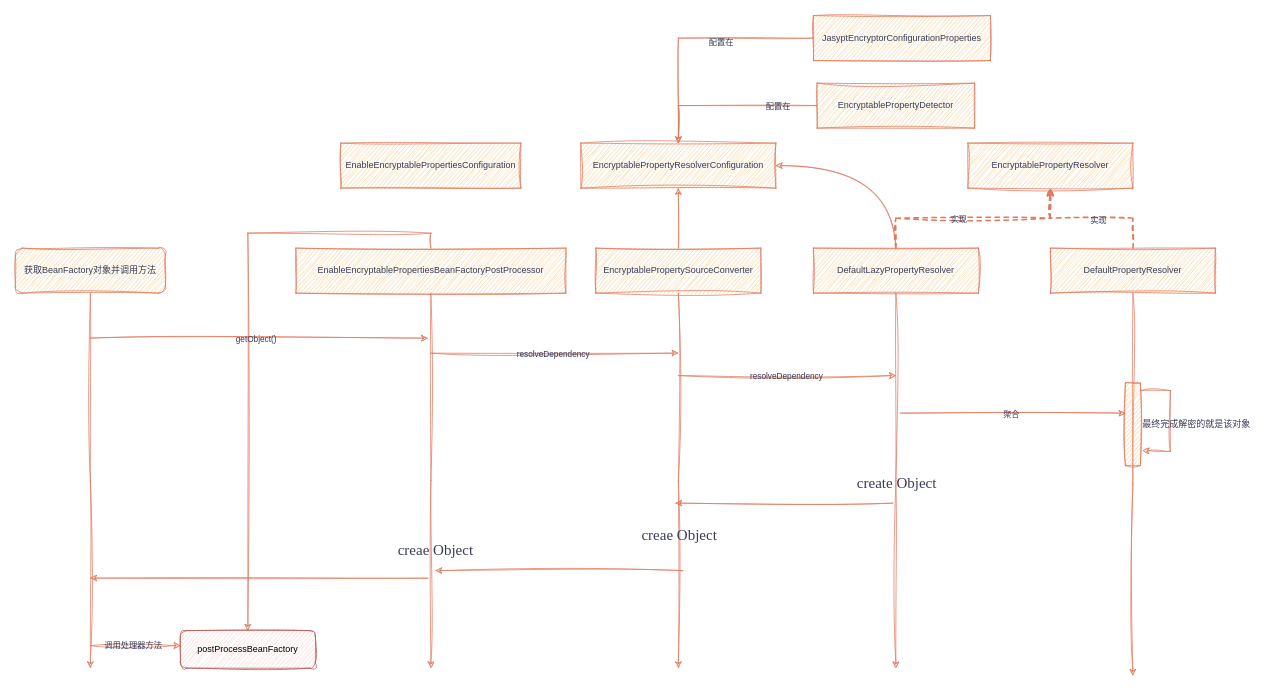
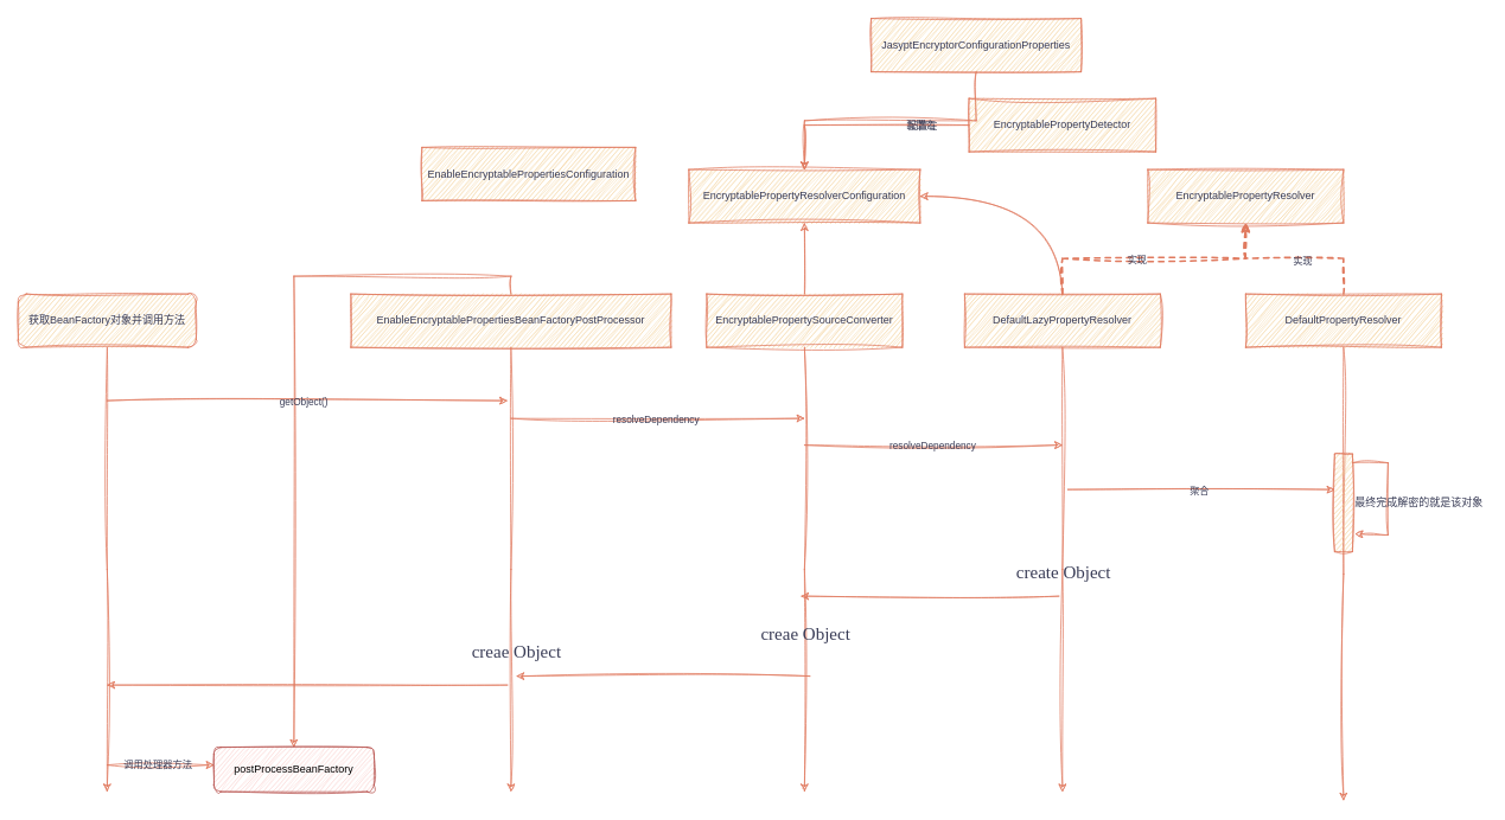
  <mxCell id="0" />
  <mxCell id="1" parent="0" />
  <mxCell id="2" style="edgeStyle=orthogonalEdgeStyle;rounded=0;hachureGap=4;orthogonalLoop=1;jettySize=auto;html=1;strokeColor=#E07A5F;fontFamily=Architects Daughter;fontSource=https%3A%2F%2Ffonts.googleapis.com%2Fcss%3Ffamily%3DArchitects%2BDaughter;fontSize=16;fontColor=default;fillColor=#F2CC8F;sketch=1;curveFitting=1;jiggle=2;labelBackgroundColor=none;" edge="1" parent="1" source="40"><mxGeometry relative="1" as="geometry"><mxPoint x="1510" y="900" as="targetPoint" /></mxGeometry></mxCell>
  <mxCell id="3" style="edgeStyle=orthogonalEdgeStyle;rounded=0;orthogonalLoop=1;jettySize=auto;html=1;labelBackgroundColor=none;strokeColor=#E07A5F;fontColor=default;sketch=1;curveFitting=1;jiggle=2;" edge="1" parent="1" source="17"><mxGeometry relative="1" as="geometry"><mxPoint x="1194" y="890" as="targetPoint" /></mxGeometry></mxCell>
  <mxCell id="4" value="create Object" style="edgeLabel;html=1;align=center;verticalAlign=middle;resizable=0;points=[];fontSize=20;fontFamily=Architects Daughter;fontColor=#393C56;labelBackgroundColor=none;sketch=1;curveFitting=1;jiggle=2;" vertex="1" connectable="0" parent="3"><mxGeometry x="0.225" y="2" relative="1" as="geometry"><mxPoint x="-2" y="-55" as="offset" /></mxGeometry></mxCell>
- <mxCell id="5" value="EnableEncryptablePropertiesConfiguration" style="rounded=0;whiteSpace=wrap;html=1;labelBackgroundColor=none;fillColor=#F2CC8F;strokeColor=#E07A5F;sketch=1;curveFitting=1;jiggle=2;fontColor=#393C56;" vertex="1" parent="1"><mxGeometry x="454" y="190" width="240" height="60" as="geometry" /></mxCell>
+ <mxCell id="5" value="EnableEncryptablePropertiesConfiguration" style="rounded=0;whiteSpace=wrap;html=1;labelBackgroundColor=none;fillColor=#F2CC8F;strokeColor=#E07A5F;sketch=1;curveFitting=1;jiggle=2;fontColor=#393C56;" vertex="1" parent="1"><mxGeometry x="474" y="165" width="240" height="60" as="geometry" /></mxCell>
  <mxCell id="6" style="edgeStyle=orthogonalEdgeStyle;rounded=0;orthogonalLoop=1;jettySize=auto;html=1;labelBackgroundColor=none;strokeColor=#E07A5F;fontColor=default;sketch=1;curveFitting=1;jiggle=2;" edge="1" parent="1" source="8"><mxGeometry relative="1" as="geometry"><mxPoint x="574" y="890" as="targetPoint" /></mxGeometry></mxCell>
  <mxCell id="7" style="edgeStyle=orthogonalEdgeStyle;rounded=0;orthogonalLoop=1;jettySize=auto;html=1;exitX=0.5;exitY=0;exitDx=0;exitDy=0;labelBackgroundColor=none;strokeColor=#E07A5F;fontColor=default;sketch=1;curveFitting=1;jiggle=2;" edge="1" parent="1" source="8" target="47"><mxGeometry relative="1" as="geometry" /></mxCell>
  <mxCell id="8" value="EnableEncryptablePropertiesBeanFactoryPostProcessor" style="rounded=0;whiteSpace=wrap;html=1;labelBackgroundColor=none;fillColor=#F2CC8F;strokeColor=#E07A5F;fontColor=#393C56;sketch=1;curveFitting=1;jiggle=2;" vertex="1" parent="1"><mxGeometry x="394" y="330" width="360" height="60" as="geometry" /></mxCell>
  <mxCell id="9" style="edgeStyle=orthogonalEdgeStyle;rounded=0;orthogonalLoop=1;jettySize=auto;html=1;labelBackgroundColor=none;strokeColor=#E07A5F;fontColor=default;sketch=1;curveFitting=1;jiggle=2;" edge="1" parent="1" source="12"><mxGeometry relative="1" as="geometry"><mxPoint x="904" y="890" as="targetPoint" /></mxGeometry></mxCell>
  <mxCell id="10" value="creae Object" style="edgeLabel;html=1;align=center;verticalAlign=middle;resizable=0;points=[];fontSize=20;fontFamily=Architects Daughter;fontColor=#393C56;labelBackgroundColor=none;sketch=1;curveFitting=1;jiggle=2;" vertex="1" connectable="0" parent="9"><mxGeometry x="0.383" y="1" relative="1" as="geometry"><mxPoint x="-1" y="-25" as="offset" /></mxGeometry></mxCell>
  <mxCell id="11" style="edgeStyle=orthogonalEdgeStyle;rounded=0;orthogonalLoop=1;jettySize=auto;html=1;exitX=0.5;exitY=0;exitDx=0;exitDy=0;entryX=0.5;entryY=1;entryDx=0;entryDy=0;labelBackgroundColor=none;strokeColor=#E07A5F;fontColor=default;sketch=1;curveFitting=1;jiggle=2;" edge="1" parent="1" source="12" target="13"><mxGeometry relative="1" as="geometry" /></mxCell>
  <mxCell id="12" value="EncryptablePropertySourceConverter" style="rounded=0;whiteSpace=wrap;html=1;labelBackgroundColor=none;fillColor=#F2CC8F;strokeColor=#E07A5F;fontColor=#393C56;sketch=1;curveFitting=1;jiggle=2;" vertex="1" parent="1"><mxGeometry x="794" y="330" width="220" height="60" as="geometry" /></mxCell>
  <mxCell id="13" value="EncryptablePropertyResolverConfiguration" style="rounded=0;whiteSpace=wrap;html=1;labelBackgroundColor=none;fillColor=#F2CC8F;strokeColor=#E07A5F;sketch=1;curveFitting=1;jiggle=2;fontColor=#393C56;" vertex="1" parent="1"><mxGeometry x="774" y="190" width="260" height="60" as="geometry" /></mxCell>
  <mxCell id="14" style="edgeStyle=orthogonalEdgeStyle;rounded=0;orthogonalLoop=1;jettySize=auto;html=1;entryX=1;entryY=0.5;entryDx=0;entryDy=0;exitX=0.5;exitY=0;exitDx=0;exitDy=0;curved=1;labelBackgroundColor=none;strokeColor=#E07A5F;fontColor=default;sketch=1;curveFitting=1;jiggle=2;" edge="1" parent="1" source="17" target="13"><mxGeometry relative="1" as="geometry" /></mxCell>
  <mxCell id="15" style="edgeStyle=orthogonalEdgeStyle;rounded=0;orthogonalLoop=1;jettySize=auto;html=1;entryX=0.5;entryY=1;entryDx=0;entryDy=0;fillColor=#F2CC8F;strokeColor=#E07A5F;dashed=1;strokeWidth=2;sketch=1;curveFitting=1;jiggle=2;labelBackgroundColor=none;fontColor=default;" edge="1" parent="1" source="17" target="46"><mxGeometry relative="1" as="geometry"><Array as="points"><mxPoint x="1194" y="290" /><mxPoint x="1400" y="290" /></Array></mxGeometry></mxCell>
  <mxCell id="16" value="实现" style="edgeLabel;html=1;align=center;verticalAlign=middle;resizable=0;points=[];sketch=1;curveFitting=1;jiggle=2;labelBackgroundColor=none;fontColor=#393C56;" vertex="1" connectable="0" parent="15"><mxGeometry x="-0.14" relative="1" as="geometry"><mxPoint as="offset" /></mxGeometry></mxCell>
  <mxCell id="17" value="DefaultLazyPropertyResolver" style="rounded=0;whiteSpace=wrap;html=1;labelBackgroundColor=none;fillColor=#F2CC8F;strokeColor=#E07A5F;fontColor=#393C56;sketch=1;curveFitting=1;jiggle=2;" vertex="1" parent="1"><mxGeometry x="1084" y="330" width="220" height="60" as="geometry" /></mxCell>
  <mxCell id="18" style="edgeStyle=orthogonalEdgeStyle;rounded=0;orthogonalLoop=1;jettySize=auto;html=1;labelBackgroundColor=none;strokeColor=#E07A5F;fontColor=default;sketch=1;curveFitting=1;jiggle=2;" edge="1" parent="1" source="19"><mxGeometry relative="1" as="geometry"><mxPoint x="120" y="890" as="targetPoint" /></mxGeometry></mxCell>
  <mxCell id="19" value="获取BeanFactory对象并调用方法" style="rounded=1;whiteSpace=wrap;html=1;labelBackgroundColor=none;fillColor=#F2CC8F;strokeColor=#E07A5F;fontColor=#393C56;sketch=1;curveFitting=1;jiggle=2;" vertex="1" parent="1"><mxGeometry x="20" y="330" width="200" height="60" as="geometry" /></mxCell>
  <mxCell id="20" value="" style="endArrow=classic;html=1;rounded=0;labelBackgroundColor=none;strokeColor=#E07A5F;fontColor=default;sketch=1;curveFitting=1;jiggle=2;" edge="1" parent="1"><mxGeometry width="50" height="50" relative="1" as="geometry"><mxPoint x="120" y="450" as="sourcePoint" /><mxPoint x="570" y="450" as="targetPoint" /></mxGeometry></mxCell>
  <mxCell id="21" value="getObject()" style="edgeLabel;html=1;align=center;verticalAlign=middle;resizable=0;points=[];labelBackgroundColor=none;fontColor=#393C56;sketch=1;curveFitting=1;jiggle=2;" vertex="1" connectable="0" parent="20"><mxGeometry x="-0.017" relative="1" as="geometry"><mxPoint x="-1" as="offset" /></mxGeometry></mxCell>
  <mxCell id="22" value="" style="endArrow=classic;html=1;rounded=0;labelBackgroundColor=none;strokeColor=#E07A5F;fontColor=default;sketch=1;curveFitting=1;jiggle=2;" edge="1" parent="1"><mxGeometry width="50" height="50" relative="1" as="geometry"><mxPoint x="574" y="470" as="sourcePoint" /><mxPoint x="904" y="470" as="targetPoint" /></mxGeometry></mxCell>
  <mxCell id="23" value="resolveDependency" style="edgeLabel;html=1;align=center;verticalAlign=middle;resizable=0;points=[];labelBackgroundColor=none;fontColor=#393C56;sketch=1;curveFitting=1;jiggle=2;" vertex="1" connectable="0" parent="22"><mxGeometry x="-0.017" relative="1" as="geometry"><mxPoint as="offset" /></mxGeometry></mxCell>
  <mxCell id="24" value="" style="endArrow=classic;html=1;rounded=0;labelBackgroundColor=none;strokeColor=#E07A5F;fontColor=default;sketch=1;curveFitting=1;jiggle=2;" edge="1" parent="1"><mxGeometry width="50" height="50" relative="1" as="geometry"><mxPoint x="904" y="500" as="sourcePoint" /><mxPoint x="1194" y="500" as="targetPoint" /></mxGeometry></mxCell>
  <mxCell id="25" value="&lt;div style=&quot;&quot; data-line=&quot;true&quot; data-line-index=&quot;0&quot; data-zone-id=&quot;0&quot;&gt;resolveDependency&lt;/div&gt;" style="edgeLabel;html=1;align=center;verticalAlign=middle;resizable=0;points=[];labelBackgroundColor=none;fontColor=#393C56;sketch=1;curveFitting=1;jiggle=2;" vertex="1" connectable="0" parent="24"><mxGeometry x="-0.017" relative="1" as="geometry"><mxPoint as="offset" /></mxGeometry></mxCell>
  <mxCell id="26" style="edgeStyle=orthogonalEdgeStyle;rounded=0;hachureGap=4;orthogonalLoop=1;jettySize=auto;html=1;entryX=0.5;entryY=0;entryDx=0;entryDy=0;strokeColor=#E07A5F;fontFamily=Architects Daughter;fontSource=https%3A%2F%2Ffonts.googleapis.com%2Fcss%3Ffamily%3DArchitects%2BDaughter;fontSize=16;fontColor=default;fillColor=#F2CC8F;labelBackgroundColor=none;sketch=1;curveFitting=1;jiggle=2;" edge="1" parent="1" source="28" target="13"><mxGeometry relative="1" as="geometry" /></mxCell>
  <mxCell id="27" value="配置在" style="edgeLabel;html=1;align=center;verticalAlign=middle;resizable=0;points=[];sketch=1;curveFitting=1;jiggle=2;labelBackgroundColor=none;fontColor=#393C56;" vertex="1" connectable="0" parent="26"><mxGeometry x="-0.222" y="4" relative="1" as="geometry"><mxPoint as="offset" /></mxGeometry></mxCell>
- <mxCell id="28" value="&lt;div style=&quot;&quot; data-line=&quot;true&quot; data-line-index=&quot;0&quot; data-zone-id=&quot;0&quot;&gt;JasyptEncryptorConfigurationProperties&lt;/div&gt;" style="rounded=0;whiteSpace=wrap;html=1;labelBackgroundColor=none;fillColor=#F2CC8F;strokeColor=#E07A5F;sketch=1;curveFitting=1;jiggle=2;fontColor=#393C56;" vertex="1" parent="1"><mxGeometry x="1084" y="20" width="236" height="60" as="geometry" /></mxCell>
+ <mxCell id="28" value="&lt;div style=&quot;&quot; data-line=&quot;true&quot; data-line-index=&quot;0&quot; data-zone-id=&quot;0&quot;&gt;JasyptEncryptorConfigurationProperties&lt;/div&gt;" style="rounded=0;whiteSpace=wrap;html=1;labelBackgroundColor=none;fillColor=#F2CC8F;strokeColor=#E07A5F;sketch=1;curveFitting=1;jiggle=2;fontColor=#393C56;" vertex="1" parent="1"><mxGeometry x="979" y="20" width="236" height="60" as="geometry" /></mxCell>
  <mxCell id="29" style="edgeStyle=orthogonalEdgeStyle;rounded=0;hachureGap=4;orthogonalLoop=1;jettySize=auto;html=1;strokeColor=#E07A5F;fontFamily=Architects Daughter;fontSource=https%3A%2F%2Ffonts.googleapis.com%2Fcss%3Ffamily%3DArchitects%2BDaughter;fontSize=16;fontColor=default;fillColor=#F2CC8F;labelBackgroundColor=none;sketch=1;curveFitting=1;jiggle=2;" edge="1" parent="1" source="31" target="13"><mxGeometry relative="1" as="geometry" /></mxCell>
  <mxCell id="30" value="配置在" style="edgeLabel;html=1;align=center;verticalAlign=middle;resizable=0;points=[];sketch=1;curveFitting=1;jiggle=2;labelBackgroundColor=none;fontColor=#393C56;" vertex="1" connectable="0" parent="29"><mxGeometry x="-0.548" relative="1" as="geometry"><mxPoint as="offset" /></mxGeometry></mxCell>
  <mxCell id="31" value="&lt;div style=&quot;&quot; data-line=&quot;true&quot; data-line-index=&quot;0&quot; data-zone-id=&quot;0&quot;&gt;&lt;div style=&quot;&quot; data-line=&quot;true&quot; data-line-index=&quot;0&quot; data-zone-id=&quot;0&quot;&gt;EncryptablePropertyDetector&lt;/div&gt;&lt;/div&gt;" style="rounded=0;whiteSpace=wrap;html=1;labelBackgroundColor=none;fillColor=#F2CC8F;strokeColor=#E07A5F;sketch=1;curveFitting=1;jiggle=2;fontColor=#393C56;" vertex="1" parent="1"><mxGeometry x="1089" y="110" width="210" height="60" as="geometry" /></mxCell>
  <mxCell id="32" value="" style="endArrow=classic;html=1;rounded=0;hachureGap=4;strokeColor=#E07A5F;fontFamily=Architects Daughter;fontSource=https%3A%2F%2Ffonts.googleapis.com%2Fcss%3Ffamily%3DArchitects%2BDaughter;fontSize=16;fontColor=default;fillColor=#F2CC8F;labelBackgroundColor=none;sketch=1;curveFitting=1;jiggle=2;" edge="1" parent="1"><mxGeometry width="50" height="50" relative="1" as="geometry"><mxPoint x="1190" y="670" as="sourcePoint" /><mxPoint x="900" y="670" as="targetPoint" /></mxGeometry></mxCell>
  <mxCell id="33" value="" style="endArrow=classic;html=1;rounded=0;hachureGap=4;strokeColor=#E07A5F;fontFamily=Architects Daughter;fontSource=https%3A%2F%2Ffonts.googleapis.com%2Fcss%3Ffamily%3DArchitects%2BDaughter;fontSize=16;fontColor=default;fillColor=#F2CC8F;labelBackgroundColor=none;sketch=1;curveFitting=1;jiggle=2;" edge="1" parent="1"><mxGeometry width="50" height="50" relative="1" as="geometry"><mxPoint x="910" y="760" as="sourcePoint" /><mxPoint x="580" y="760" as="targetPoint" /></mxGeometry></mxCell>
  <mxCell id="34" value="creae Object" style="edgeLabel;html=1;align=center;verticalAlign=middle;resizable=0;points=[];fontSize=20;fontFamily=Architects Daughter;fontColor=#393C56;labelBackgroundColor=none;sketch=1;curveFitting=1;jiggle=2;" vertex="1" connectable="0" parent="1"><mxGeometry x="579.998" y="730.002" as="geometry" /></mxCell>
  <mxCell id="35" value="" style="endArrow=classic;html=1;rounded=0;hachureGap=4;strokeColor=#E07A5F;fontFamily=Architects Daughter;fontSource=https%3A%2F%2Ffonts.googleapis.com%2Fcss%3Ffamily%3DArchitects%2BDaughter;fontSize=16;fontColor=default;fillColor=#F2CC8F;labelBackgroundColor=none;sketch=1;curveFitting=1;jiggle=2;" edge="1" parent="1"><mxGeometry width="50" height="50" relative="1" as="geometry"><mxPoint x="570" y="770" as="sourcePoint" /><mxPoint x="120" y="770" as="targetPoint" /></mxGeometry></mxCell>
  <mxCell id="36" value="" style="endArrow=classic;html=1;rounded=0;hachureGap=4;strokeColor=#E07A5F;fontFamily=Architects Daughter;fontSource=https%3A%2F%2Ffonts.googleapis.com%2Fcss%3Ffamily%3DArchitects%2BDaughter;fontSize=16;fontColor=default;fillColor=#F2CC8F;labelBackgroundColor=none;sketch=1;curveFitting=1;jiggle=2;" edge="1" parent="1"><mxGeometry width="50" height="50" relative="1" as="geometry"><mxPoint x="120" y="860" as="sourcePoint" /><mxPoint x="240" y="860" as="targetPoint" /></mxGeometry></mxCell>
  <mxCell id="37" value="调用处理器方法" style="edgeLabel;html=1;align=center;verticalAlign=middle;resizable=0;points=[];sketch=1;curveFitting=1;jiggle=2;labelBackgroundColor=none;fontColor=#393C56;" vertex="1" connectable="0" parent="36"><mxGeometry x="-0.067" y="1" relative="1" as="geometry"><mxPoint as="offset" /></mxGeometry></mxCell>
  <mxCell id="38" style="edgeStyle=orthogonalEdgeStyle;rounded=0;orthogonalLoop=1;jettySize=auto;html=1;entryX=0.5;entryY=1;entryDx=0;entryDy=0;fillColor=#F2CC8F;strokeColor=#E07A5F;dashed=1;strokeWidth=2;sketch=1;curveFitting=1;jiggle=2;labelBackgroundColor=none;fontColor=default;" edge="1" parent="1" source="40" target="46"><mxGeometry relative="1" as="geometry" /></mxCell>
  <mxCell id="39" value="实现" style="edgeLabel;html=1;align=center;verticalAlign=middle;resizable=0;points=[];sketch=1;curveFitting=1;jiggle=2;labelBackgroundColor=none;fontColor=#393C56;" vertex="1" connectable="0" parent="38"><mxGeometry x="-0.084" y="2" relative="1" as="geometry"><mxPoint as="offset" /></mxGeometry></mxCell>
  <mxCell id="40" value="DefaultPropertyResolver" style="rounded=0;whiteSpace=wrap;html=1;labelBackgroundColor=none;fillColor=#F2CC8F;strokeColor=#E07A5F;fontColor=#393C56;sketch=1;curveFitting=1;jiggle=2;" vertex="1" parent="1"><mxGeometry x="1400" y="330" width="220" height="60" as="geometry" /></mxCell>
  <mxCell id="41" value="" style="endArrow=classic;html=1;rounded=0;labelBackgroundColor=none;strokeColor=#E07A5F;fontColor=default;sketch=1;curveFitting=1;jiggle=2;" edge="1" parent="1"><mxGeometry width="50" height="50" relative="1" as="geometry"><mxPoint x="1200" y="550" as="sourcePoint" /><mxPoint x="1500" y="550" as="targetPoint" /></mxGeometry></mxCell>
  <mxCell id="42" value="&lt;div style=&quot;&quot; data-line=&quot;true&quot; data-line-index=&quot;0&quot; data-zone-id=&quot;0&quot;&gt;聚合&lt;/div&gt;" style="edgeLabel;html=1;align=center;verticalAlign=middle;resizable=0;points=[];labelBackgroundColor=none;fontColor=#393C56;sketch=1;curveFitting=1;jiggle=2;" vertex="1" connectable="0" parent="41"><mxGeometry x="-0.017" relative="1" as="geometry"><mxPoint as="offset" /></mxGeometry></mxCell>
  <mxCell id="43" style="edgeStyle=orthogonalEdgeStyle;rounded=0;hachureGap=4;orthogonalLoop=1;jettySize=auto;html=1;strokeColor=#E07A5F;fontFamily=Architects Daughter;fontSource=https%3A%2F%2Ffonts.googleapis.com%2Fcss%3Ffamily%3DArchitects%2BDaughter;fontSize=16;fontColor=default;fillColor=#F2CC8F;entryX=1.15;entryY=0.818;entryDx=0;entryDy=0;entryPerimeter=0;sketch=1;curveFitting=1;jiggle=2;labelBackgroundColor=none;" edge="1" parent="1" source="44" target="44"><mxGeometry relative="1" as="geometry"><mxPoint x="1530" y="600" as="targetPoint" /><Array as="points"><mxPoint x="1560" y="520" /><mxPoint x="1560" y="601" /></Array></mxGeometry></mxCell>
  <mxCell id="44" value="" style="rounded=0;whiteSpace=wrap;html=1;hachureGap=4;strokeColor=#E07A5F;fontFamily=Architects Daughter;fontSource=https%3A%2F%2Ffonts.googleapis.com%2Fcss%3Ffamily%3DArchitects%2BDaughter;fontSize=20;fontColor=#393C56;fillColor=#F2CC8F;sketch=1;curveFitting=1;jiggle=2;labelBackgroundColor=none;" vertex="1" parent="1"><mxGeometry x="1500" y="510" width="20" height="110" as="geometry" /></mxCell>
  <mxCell id="45" value="最终完成解密的就是该对象" style="text;html=1;strokeColor=none;fillColor=none;align=center;verticalAlign=middle;whiteSpace=wrap;rounded=0;sketch=1;curveFitting=1;jiggle=2;labelBackgroundColor=none;fontColor=#393C56;" vertex="1" parent="1"><mxGeometry x="1520" y="555" width="150" height="20" as="geometry" /></mxCell>
  <mxCell id="46" value="EncryptablePropertyResolver" style="rounded=0;whiteSpace=wrap;html=1;labelBackgroundColor=none;fillColor=#F2CC8F;strokeColor=#E07A5F;sketch=1;curveFitting=1;jiggle=2;fontColor=#393C56;" vertex="1" parent="1"><mxGeometry x="1290" y="190" width="220" height="60" as="geometry" /></mxCell>
  <mxCell id="47" value="postProcessBeanFactory" style="rounded=1;whiteSpace=wrap;html=1;sketch=1;curveFitting=1;jiggle=2;labelBackgroundColor=none;fillColor=#f8cecc;strokeColor=#b85450;" vertex="1" parent="1"><mxGeometry x="240" y="840" width="180" height="50" as="geometry" /></mxCell>
